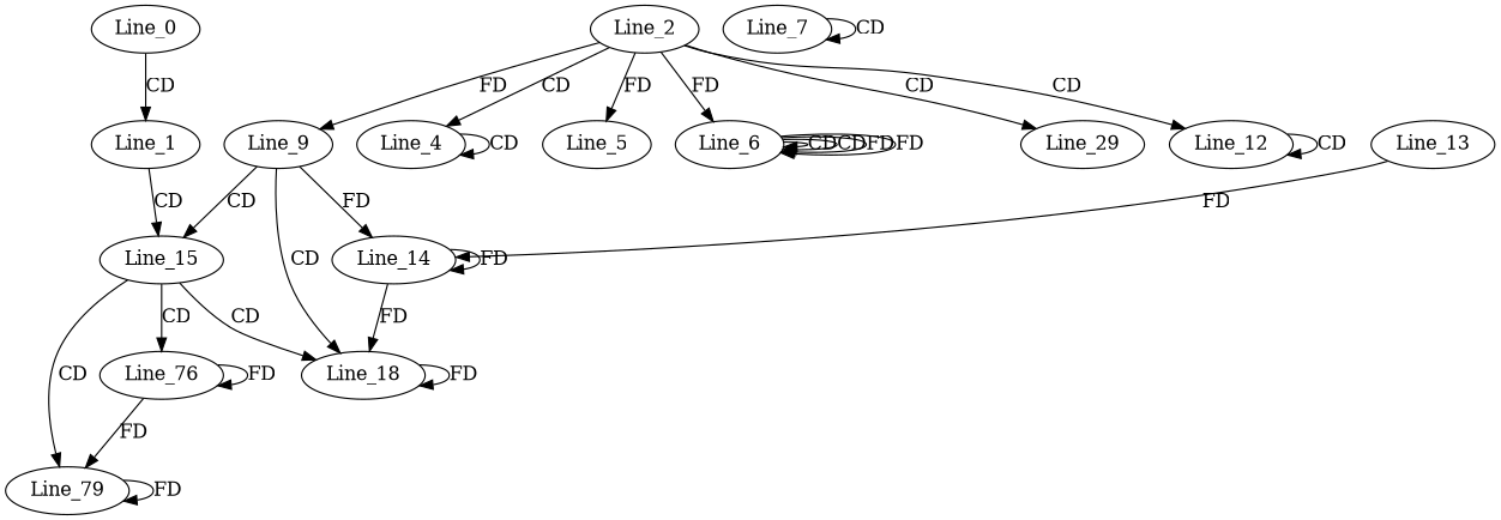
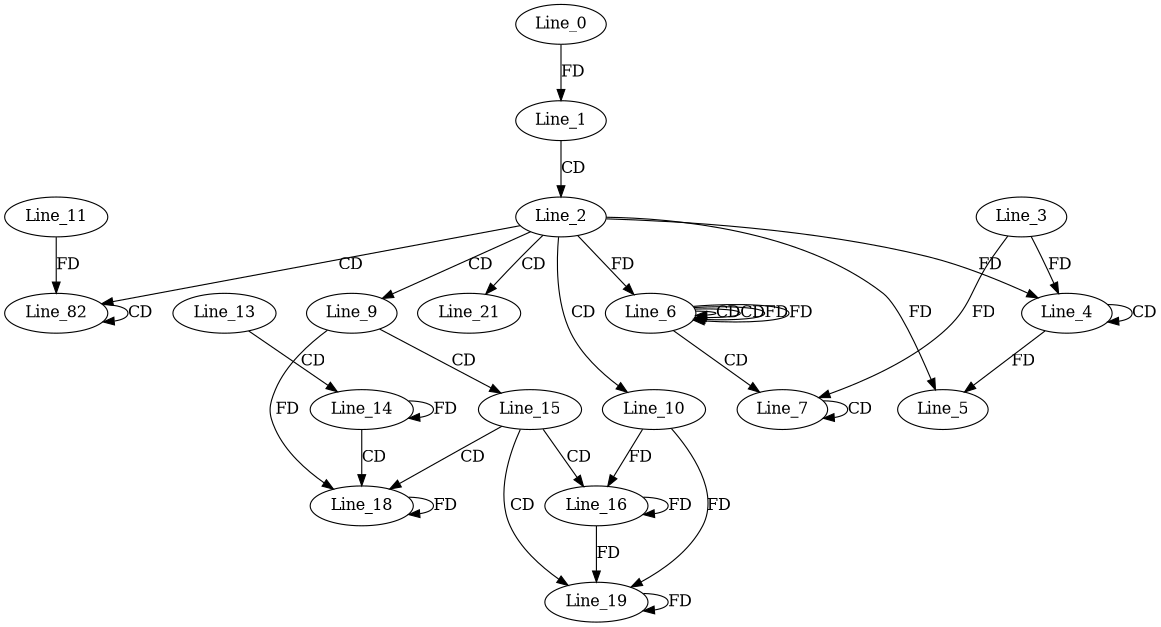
  digraph {
    Line_0
    Line_1
    Line_2
    Line_4
    Line_5
    Line_6
    Line_9
-   Line_21 [label=Line_29]
-   Line_12
+   Line_10
+   Line_21
+   Line_12 [label=Line_82]
+   Line_3
    Line_7
    Line_14
    Line_18
    Line_15
-   Line_16 [label=Line_76]
-   Line_19 [label=Line_79]
+   Line_16
+   Line_19
+   Line_11
    Line_13
-   Line_0 -> Line_1 [label=CD]
-   Line_1 -> Line_15 [label=CD]
-   Line_2 -> Line_4 [label=CD]
+   Line_0 -> Line_1 [label=FD]
+   Line_1 -> Line_2 [label=CD]
+   Line_2 -> Line_4 [label=FD]
    Line_2 -> Line_5 [label=FD]
    Line_2 -> Line_6 [label=FD]
-   Line_2 -> Line_9 [label=FD]
+   Line_2 -> Line_9 [label=CD]
+   Line_2 -> Line_10 [label=CD]
    Line_2 -> Line_21 [label=CD]
    Line_2 -> Line_12 [label=CD]
    Line_4 -> Line_4 [label=CD]
+   Line_4 -> Line_5 [label=FD]
    Line_6 -> Line_6 [label=CD]
    Line_6 -> Line_6 [label=CD]
    Line_6 -> Line_6 [label=FD]
    Line_6 -> Line_6 [label=FD]
-   Line_9 -> Line_14 [label=FD]
-   Line_9 -> Line_18 [label=CD]
+   Line_6 -> Line_7 [label=CD]
+   Line_9 -> Line_18 [label=FD]
    Line_9 -> Line_15 [label=CD]
+   Line_10 -> Line_16 [label=FD]
+   Line_10 -> Line_19 [label=FD]
    Line_12 -> Line_12 [label=CD]
+   Line_3 -> Line_4 [label=FD]
+   Line_3 -> Line_7 [label=FD]
    Line_7 -> Line_7 [label=CD]
    Line_14 -> Line_14 [label=FD]
-   Line_14 -> Line_18 [label=FD]
+   Line_14 -> Line_18 [label=CD]
    Line_18 -> Line_18 [label=FD]
    Line_15 -> Line_18 [label=CD]
    Line_15 -> Line_16 [label=CD]
    Line_15 -> Line_19 [label=CD]
    Line_16 -> Line_16 [label=FD]
    Line_16 -> Line_19 [label=FD]
    Line_19 -> Line_19 [label=FD]
-   Line_13 -> Line_14 [label=FD]
+   Line_11 -> Line_12 [label=FD]
+   Line_13 -> Line_14 [label=CD]
  }
